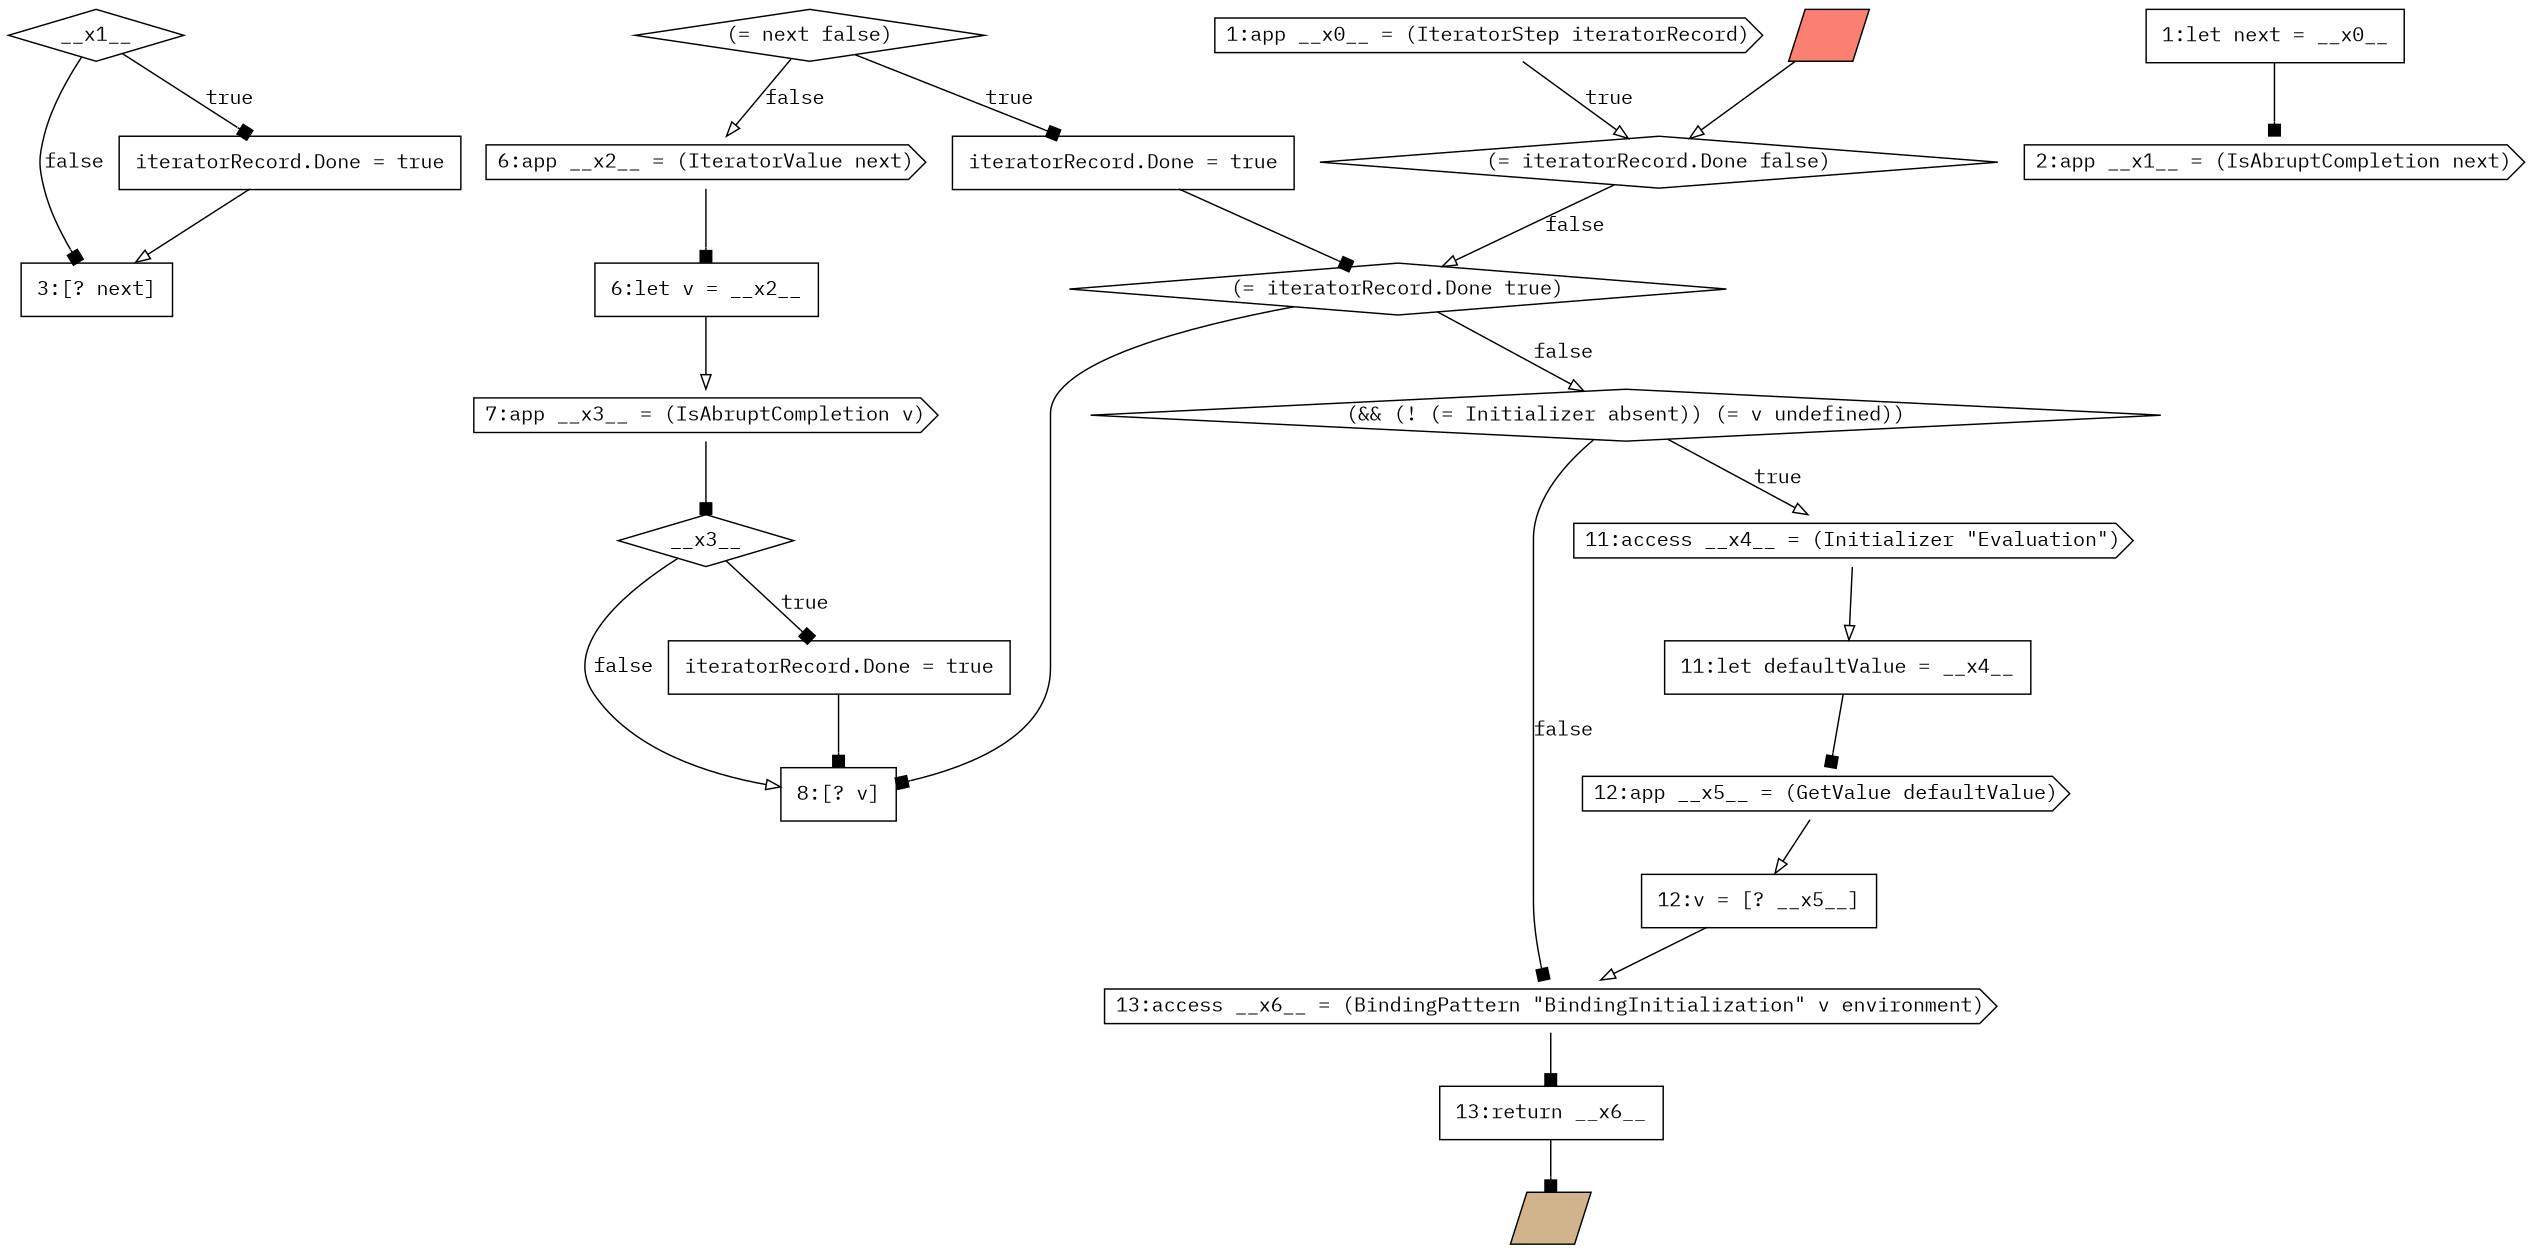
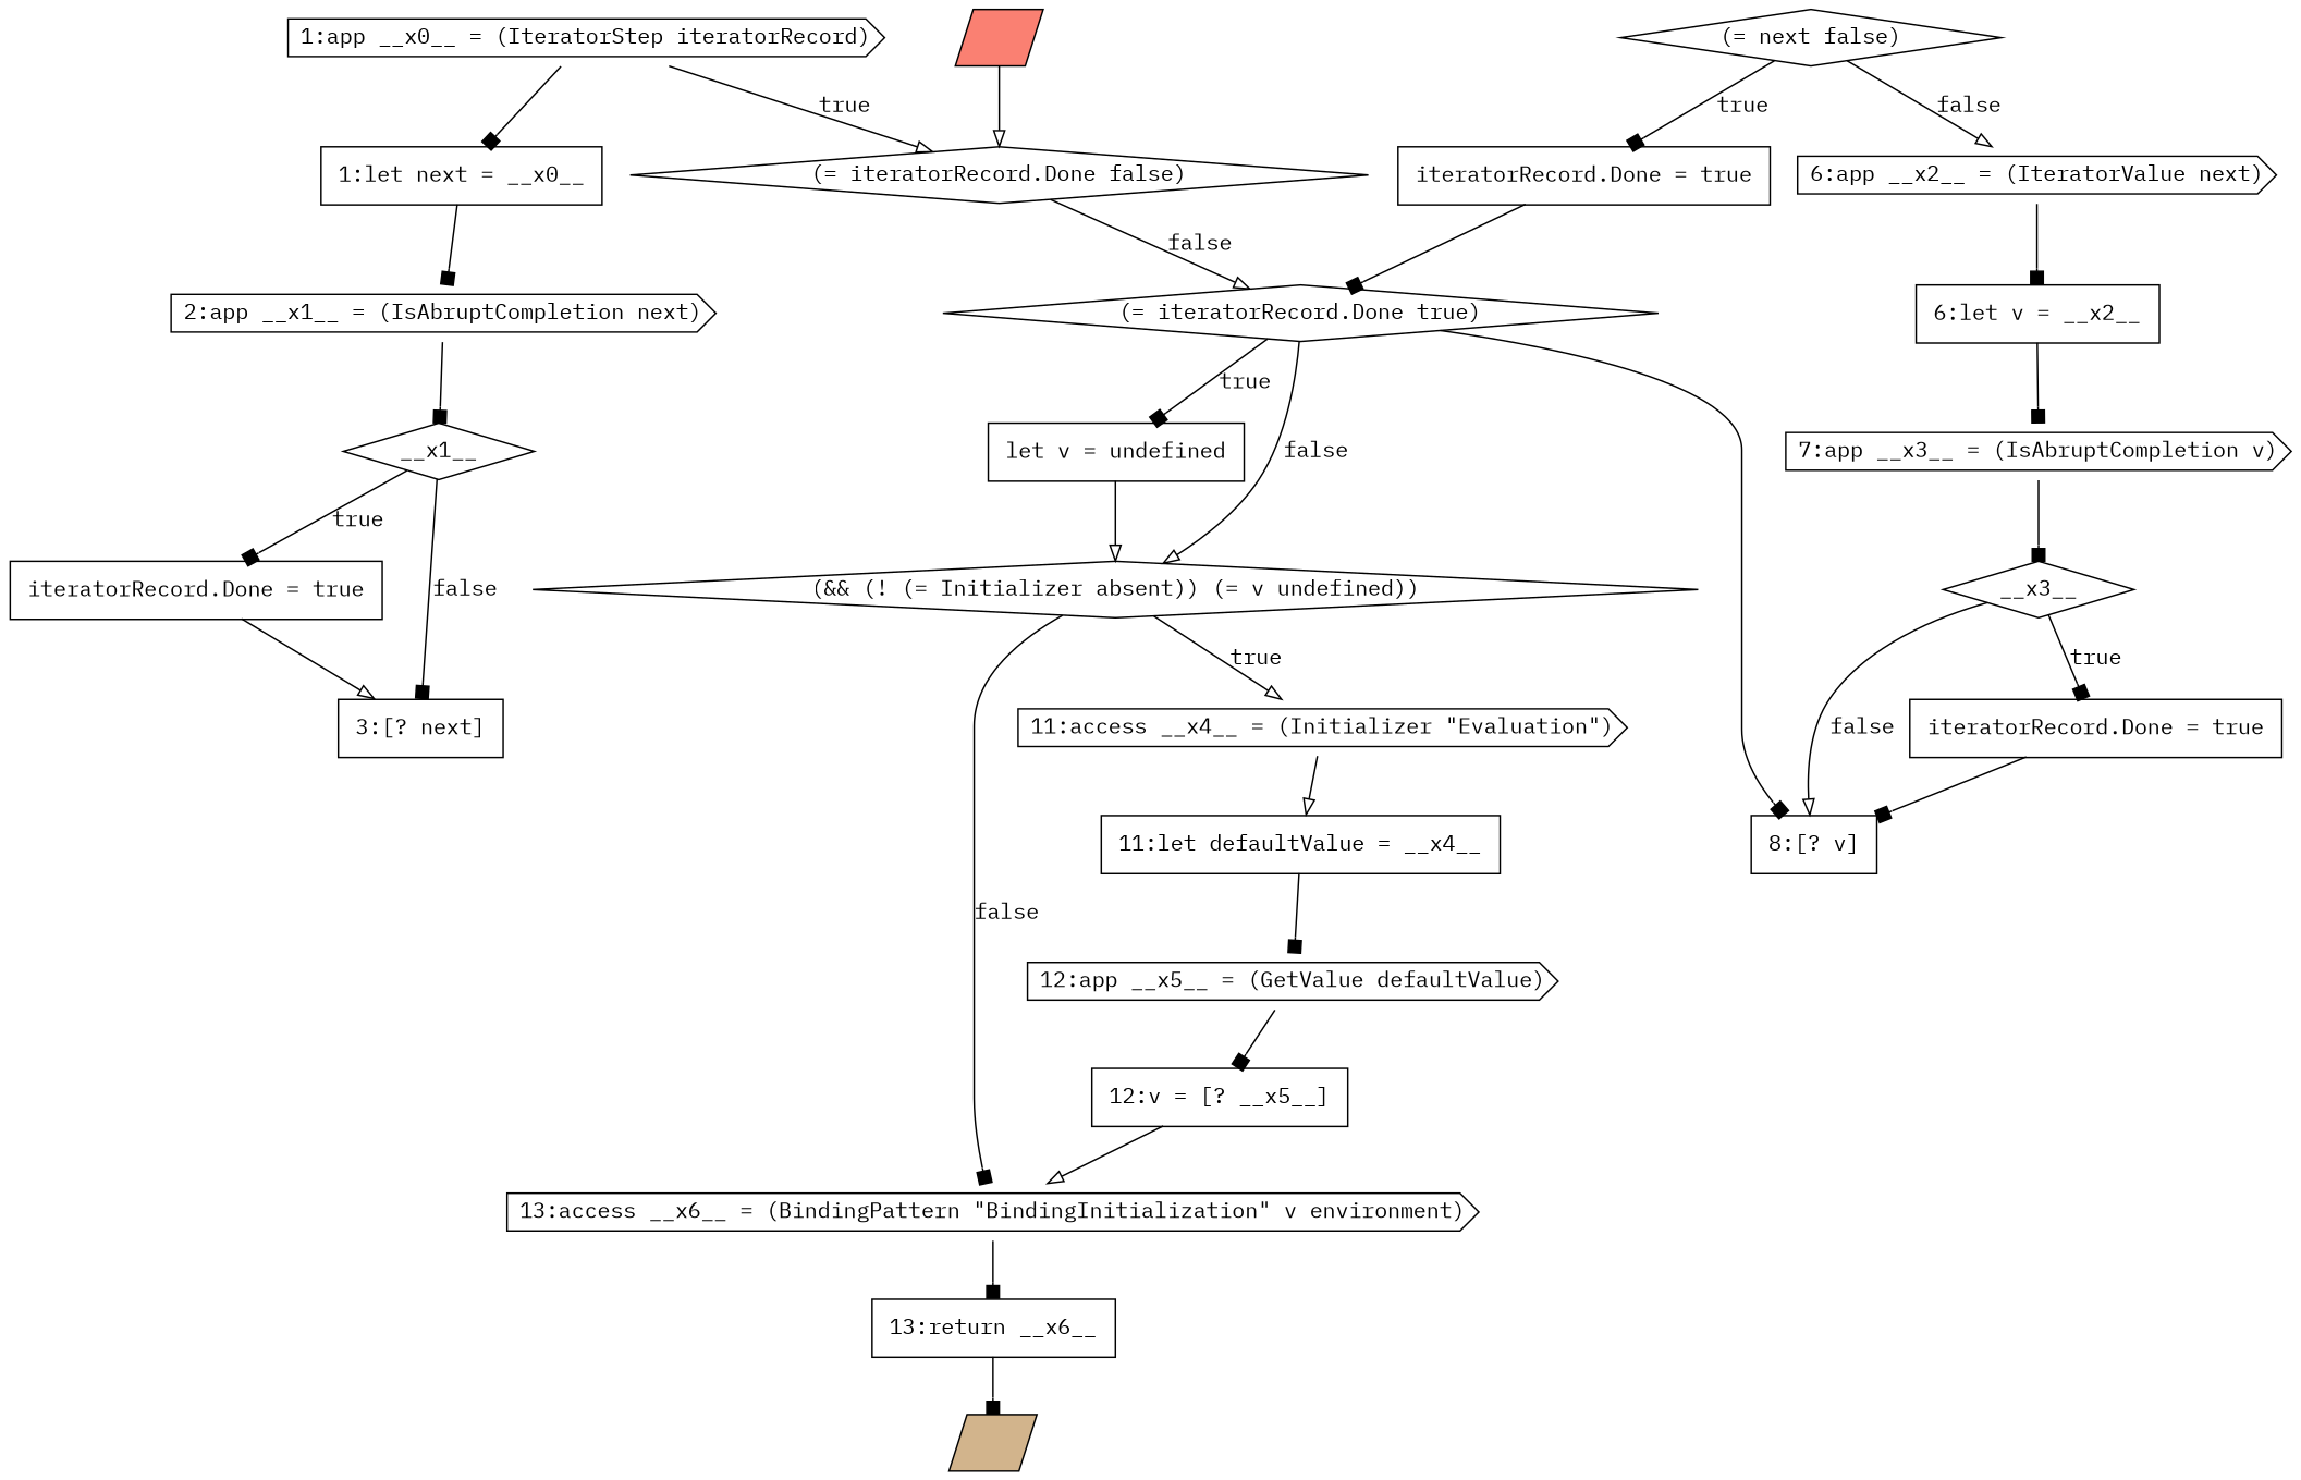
  digraph {
    fontname="IBM Plex Mono"
    node [color=black fillcolor=white fontname="IBM Plex Mono" shape=none style=filled]
    edge [arrowhead=box color=black fontname="IBM Plex Mono"]
    n1 [label=<<font color="black">     <table border="0" cellborder="1" cellspacing="0" cellpadding="10">       <tr><td align="left">3:[? next]</td></tr>     </table>   </font>> margin=0]
    n2 [label=<<font color="black">(= next false)</font>> shape=diamond]
    n3 [label=<<font color="black">6:app __x2__ = (IteratorValue next)</font>> shape=cds]
    n4 [label=<<font color="black">     <table border="0" cellborder="1" cellspacing="0" cellpadding="10">       <tr><td align="left">iteratorRecord.Done = true</td></tr>     </table>   </font>> margin=0]
    n5 [label=<<font color="black">12:app __x5__ = (GetValue defaultValue)</font>> shape=cds]
    n6 [label=<<font color="black">     <table border="0" cellborder="1" cellspacing="0" cellpadding="10">       <tr><td align="left">12:v = [? __x5__]</td></tr>     </table>   </font>> margin=0]
    n7 [label=<<font color="black">13:access __x6__ = (BindingPattern &quot;BindingInitialization&quot; v environment)</font>> shape=cds]
    n8 [label=<<font color="black">     <table border="0" cellborder="1" cellspacing="0" cellpadding="10">       <tr><td align="left">6:let v = __x2__</td></tr>     </table>   </font>> margin=0]
    n9 [label=<<font color="black">7:app __x3__ = (IsAbruptCompletion v)</font>> shape=cds]
    n10 [label=<<font color="black">     <table border="0" cellborder="1" cellspacing="0" cellpadding="10">       <tr><td align="left">13:return __x6__</td></tr>     </table>   </font>> margin=0]
    n11 [label=<<font color="black">(= iteratorRecord.Done true)</font>> shape=diamond]
    n12 [label=<<font color="black">     <table border="0" cellborder="1" cellspacing="0" cellpadding="10">       <tr><td align="left">8:[? v]</td></tr>     </table>   </font>> margin=0]
+   n13 [label=<<font color="black">     <table border="0" cellborder="1" cellspacing="0" cellpadding="10">       <tr><td align="left">let v = undefined</td></tr>     </table>   </font>> margin=0]
    n14 [label=<<font color="black">(&amp;&amp; (! (= Initializer absent)) (= v undefined))</font>> shape=diamond]
    n15 [label=<<font color="black">     <table border="0" cellborder="1" cellspacing="0" cellpadding="10">       <tr><td align="left">iteratorRecord.Done = true</td></tr>     </table>   </font>> margin=0]
    n16 [label=<<font color="black">__x3__</font>> shape=diamond]
    n17 [label=<<font color="black">     <table border="0" cellborder="1" cellspacing="0" cellpadding="10">       <tr><td align="left">11:let defaultValue = __x4__</td></tr>     </table>   </font>> margin=0]
    n18 [label=<<font color="black">1:app __x0__ = (IteratorStep iteratorRecord)</font>> shape=cds]
    n19 [label=<<font color="black">     <table border="0" cellborder="1" cellspacing="0" cellpadding="10">       <tr><td align="left">1:let next = __x0__</td></tr>     </table>   </font>> margin=0]
    n20 [label=<<font color="black">(= iteratorRecord.Done false)</font>> shape=diamond]
    n21 [label=<<font color="black">2:app __x1__ = (IsAbruptCompletion next)</font>> shape=cds]
    n22 [label=<<font color="black">11:access __x4__ = (Initializer &quot;Evaluation&quot;)</font>> shape=cds]
    n23 [label=<<font color="black">     <table border="0" cellborder="1" cellspacing="0" cellpadding="10">       <tr><td align="left">iteratorRecord.Done = true</td></tr>     </table>   </font>> margin=0]
    n24 [fillcolor=salmon label=" " shape=parallelogram]
    n25 [label=<<font color="black">__x1__</font>> shape=diamond]
    n26 [fillcolor=tan label=" " shape=parallelogram]
    n2 -> n3 [arrowhead=onormal label=<<font color="black">false</font>>]
    n2 -> n4 [label=<<font color="black">true</font>>]
    n3 -> n8
    n4 -> n11
-   n5 -> n6 [arrowhead=onormal]
+   n5 -> n6
    n6 -> n7 [arrowhead=onormal]
    n7 -> n10
-   n8 -> n9 [arrowhead=onormal]
+   n8 -> n9
    n9 -> n16
    n10 -> n26
    n11 -> n12
+   n11 -> n13 [label=<<font color="black">true</font>>]
    n11 -> n14 [arrowhead=onormal label=<<font color="black">false</font>>]
+   n13 -> n14 [arrowhead=onormal]
    n14 -> n7 [label=<<font color="black">false</font>>]
    n14 -> n22 [arrowhead=onormal label=<<font color="black">true</font>>]
    n15 -> n12
    n16 -> n12 [arrowhead=onormal label=<<font color="black">false</font>>]
    n16 -> n15 [label=<<font color="black">true</font>>]
    n17 -> n5
+   n18 -> n19
    n18 -> n20 [arrowhead=onormal label=<<font color="black">true</font>>]
    n19 -> n21
    n20 -> n11 [arrowhead=onormal label=<<font color="black">false</font>>]
+   n21 -> n25
    n22 -> n17 [arrowhead=onormal]
    n23 -> n1 [arrowhead=onormal]
    n24 -> n20 [arrowhead=onormal]
    n25 -> n1 [label=<<font color="black">false</font>>]
    n25 -> n23 [label=<<font color="black">true</font>>]
  }
